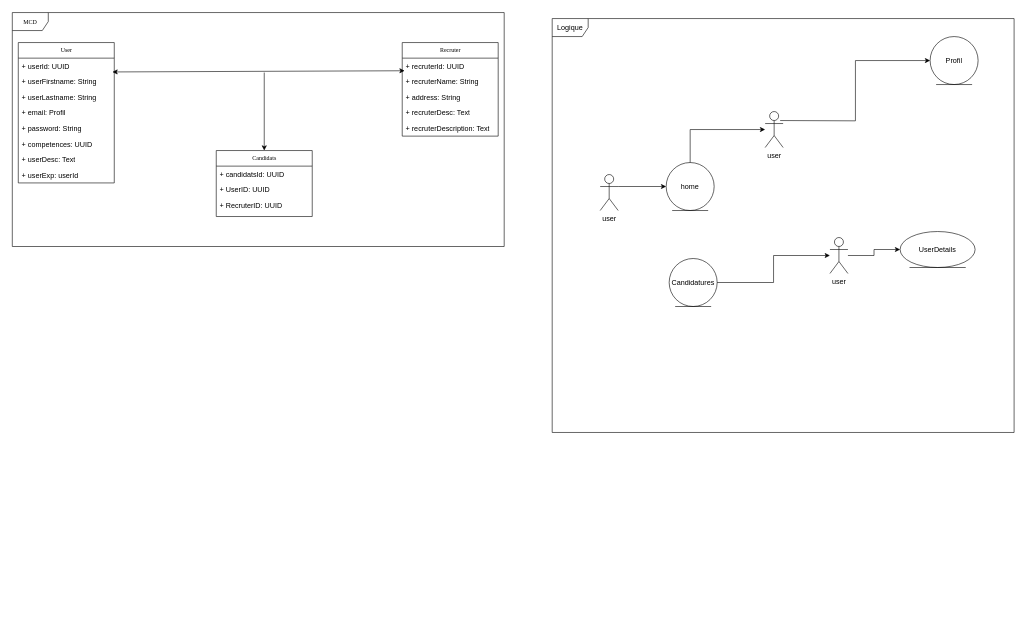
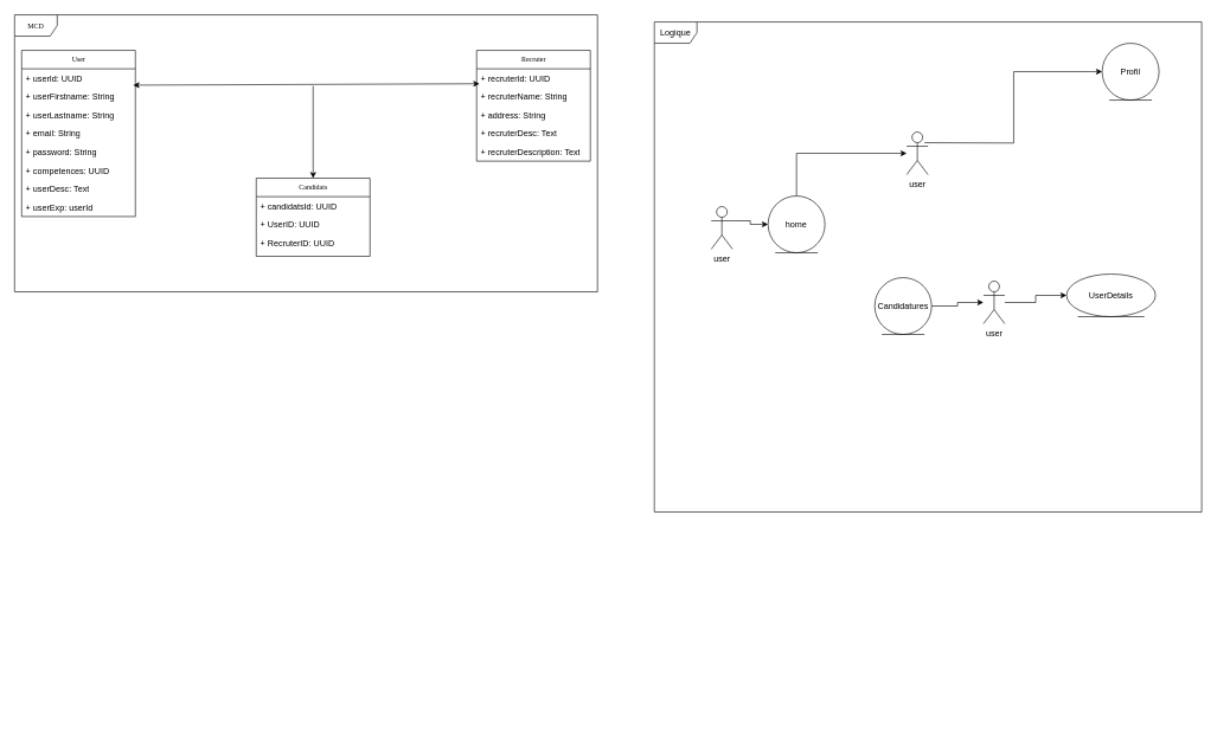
  <mxCell id="0" />
  <mxCell id="1" parent="0" />
  <mxCell id="2" value="MCD" style="shape=umlFrame;whiteSpace=wrap;html=1;rounded=0;shadow=0;comic=0;labelBackgroundColor=none;strokeWidth=1;fontFamily=Verdana;fontSize=10;align=center;" parent="1" vertex="1"><mxGeometry x="20" y="20" width="820" height="390" as="geometry" /></mxCell>
  <mxCell id="3" value="User" style="swimlane;html=1;fontStyle=0;childLayout=stackLayout;horizontal=1;startSize=26;fillColor=none;horizontalStack=0;resizeParent=1;resizeLast=0;collapsible=1;marginBottom=0;swimlaneFillColor=#ffffff;rounded=0;shadow=0;comic=0;labelBackgroundColor=none;strokeWidth=1;fontFamily=Verdana;fontSize=10;align=center;" parent="1" vertex="1"><mxGeometry x="30" y="70" width="160" height="234" as="geometry" /></mxCell>
  <mxCell id="4" value="+ userId: UUID" style="text;html=1;strokeColor=none;fillColor=none;align=left;verticalAlign=top;spacingLeft=4;spacingRight=4;whiteSpace=wrap;overflow=hidden;rotatable=0;points=[[0,0.5],[1,0.5]];portConstraint=eastwest;" parent="3" vertex="1"><mxGeometry y="26" width="160" height="26" as="geometry" /></mxCell>
  <mxCell id="5" value="+ userFirstname: String" style="text;html=1;strokeColor=none;fillColor=none;align=left;verticalAlign=top;spacingLeft=4;spacingRight=4;whiteSpace=wrap;overflow=hidden;rotatable=0;points=[[0,0.5],[1,0.5]];portConstraint=eastwest;" parent="3" vertex="1"><mxGeometry y="52" width="160" height="26" as="geometry" /></mxCell>
  <mxCell id="6" value="+ userLastname: String" style="text;html=1;strokeColor=none;fillColor=none;align=left;verticalAlign=top;spacingLeft=4;spacingRight=4;whiteSpace=wrap;overflow=hidden;rotatable=0;points=[[0,0.5],[1,0.5]];portConstraint=eastwest;" parent="3" vertex="1"><mxGeometry y="78" width="160" height="26" as="geometry" /></mxCell>
- <mxCell id="7" value="+ email: Profil" style="text;html=1;strokeColor=none;fillColor=none;align=left;verticalAlign=top;spacingLeft=4;spacingRight=4;whiteSpace=wrap;overflow=hidden;rotatable=0;points=[[0,0.5],[1,0.5]];portConstraint=eastwest;" parent="3" vertex="1"><mxGeometry y="104" width="160" height="26" as="geometry" /></mxCell>
+ <mxCell id="7" value="+ email: String" style="text;html=1;strokeColor=none;fillColor=none;align=left;verticalAlign=top;spacingLeft=4;spacingRight=4;whiteSpace=wrap;overflow=hidden;rotatable=0;points=[[0,0.5],[1,0.5]];portConstraint=eastwest;" parent="3" vertex="1"><mxGeometry y="104" width="160" height="26" as="geometry" /></mxCell>
  <mxCell id="8" value="+ password: String" style="text;html=1;strokeColor=none;fillColor=none;align=left;verticalAlign=top;spacingLeft=4;spacingRight=4;whiteSpace=wrap;overflow=hidden;rotatable=0;points=[[0,0.5],[1,0.5]];portConstraint=eastwest;" parent="3" vertex="1"><mxGeometry y="130" width="160" height="26" as="geometry" /></mxCell>
  <mxCell id="9" value="+ competences: UUID&amp;nbsp;" style="text;html=1;strokeColor=none;fillColor=none;align=left;verticalAlign=top;spacingLeft=4;spacingRight=4;whiteSpace=wrap;overflow=hidden;rotatable=0;points=[[0,0.5],[1,0.5]];portConstraint=eastwest;" parent="3" vertex="1"><mxGeometry y="156" width="160" height="26" as="geometry" /></mxCell>
  <mxCell id="10" value="+ userDesc: Text" style="text;html=1;strokeColor=none;fillColor=none;align=left;verticalAlign=top;spacingLeft=4;spacingRight=4;whiteSpace=wrap;overflow=hidden;rotatable=0;points=[[0,0.5],[1,0.5]];portConstraint=eastwest;" parent="3" vertex="1"><mxGeometry y="182" width="160" height="26" as="geometry" /></mxCell>
  <mxCell id="11" value="+ userExp: userId" style="text;html=1;strokeColor=none;fillColor=none;align=left;verticalAlign=top;spacingLeft=4;spacingRight=4;whiteSpace=wrap;overflow=hidden;rotatable=0;points=[[0,0.5],[1,0.5]];portConstraint=eastwest;" parent="3" vertex="1"><mxGeometry y="208" width="160" height="26" as="geometry" /></mxCell>
  <mxCell id="12" value="Recruter" style="swimlane;html=1;fontStyle=0;childLayout=stackLayout;horizontal=1;startSize=26;fillColor=none;horizontalStack=0;resizeParent=1;resizeLast=0;collapsible=1;marginBottom=0;swimlaneFillColor=#ffffff;rounded=0;shadow=0;comic=0;labelBackgroundColor=none;strokeWidth=1;fontFamily=Verdana;fontSize=10;align=center;" parent="1" vertex="1"><mxGeometry x="670" y="70" width="160" height="156" as="geometry" /></mxCell>
  <mxCell id="13" value="+ recruterId: UUID" style="text;html=1;strokeColor=none;fillColor=none;align=left;verticalAlign=top;spacingLeft=4;spacingRight=4;whiteSpace=wrap;overflow=hidden;rotatable=0;points=[[0,0.5],[1,0.5]];portConstraint=eastwest;" parent="12" vertex="1"><mxGeometry y="26" width="160" height="26" as="geometry" /></mxCell>
  <mxCell id="14" value="+ recruterName: String" style="text;html=1;strokeColor=none;fillColor=none;align=left;verticalAlign=top;spacingLeft=4;spacingRight=4;whiteSpace=wrap;overflow=hidden;rotatable=0;points=[[0,0.5],[1,0.5]];portConstraint=eastwest;" parent="12" vertex="1"><mxGeometry y="52" width="160" height="26" as="geometry" /></mxCell>
  <mxCell id="15" value="+ address: String" style="text;html=1;strokeColor=none;fillColor=none;align=left;verticalAlign=top;spacingLeft=4;spacingRight=4;whiteSpace=wrap;overflow=hidden;rotatable=0;points=[[0,0.5],[1,0.5]];portConstraint=eastwest;" parent="12" vertex="1"><mxGeometry y="78" width="160" height="26" as="geometry" /></mxCell>
  <mxCell id="16" value="+ recruterDesc: Text" style="text;html=1;strokeColor=none;fillColor=none;align=left;verticalAlign=top;spacingLeft=4;spacingRight=4;whiteSpace=wrap;overflow=hidden;rotatable=0;points=[[0,0.5],[1,0.5]];portConstraint=eastwest;" parent="12" vertex="1"><mxGeometry y="104" width="160" height="26" as="geometry" /></mxCell>
  <mxCell id="17" value="+ recruterDescription: Text" style="text;html=1;strokeColor=none;fillColor=none;align=left;verticalAlign=top;spacingLeft=4;spacingRight=4;whiteSpace=wrap;overflow=hidden;rotatable=0;points=[[0,0.5],[1,0.5]];portConstraint=eastwest;" parent="12" vertex="1"><mxGeometry y="130" width="160" height="26" as="geometry" /></mxCell>
  <mxCell id="18" style="edgeStyle=orthogonalEdgeStyle;rounded=0;html=1;dashed=1;labelBackgroundColor=none;startFill=0;endArrow=open;endFill=0;endSize=10;fontFamily=Verdana;fontSize=10;" parent="1" edge="1"><mxGeometry relative="1" as="geometry"><mxPoint x="730" y="948" as="sourcePoint" /></mxGeometry></mxCell>
  <mxCell id="19" style="edgeStyle=orthogonalEdgeStyle;rounded=0;html=1;dashed=1;labelBackgroundColor=none;startFill=0;endArrow=open;endFill=0;endSize=10;fontFamily=Verdana;fontSize=10;" parent="1" edge="1"><mxGeometry relative="1" as="geometry"><Array as="points"><mxPoint x="545" y="970" /><mxPoint x="545" y="970" /></Array><mxPoint x="545" y="963" as="sourcePoint" /></mxGeometry></mxCell>
  <mxCell id="20" style="edgeStyle=orthogonalEdgeStyle;rounded=0;html=1;dashed=1;labelBackgroundColor=none;startFill=0;endArrow=open;endFill=0;endSize=10;fontFamily=Verdana;fontSize=10;" parent="1" edge="1"><mxGeometry relative="1" as="geometry"><Array as="points"><mxPoint x="550" y="520" /></Array><mxPoint x="490" y="520" as="targetPoint" /></mxGeometry></mxCell>
  <mxCell id="21" style="edgeStyle=orthogonalEdgeStyle;rounded=0;html=1;dashed=1;labelBackgroundColor=none;startFill=0;endArrow=open;endFill=0;endSize=10;fontFamily=Verdana;fontSize=10;" parent="1" edge="1"><mxGeometry relative="1" as="geometry"><Array as="points"><mxPoint x="410" y="1029" /><mxPoint x="410" y="1029" /></Array><mxPoint x="380" y="1029" as="sourcePoint" /></mxGeometry></mxCell>
  <mxCell id="22" style="edgeStyle=orthogonalEdgeStyle;rounded=0;html=1;dashed=1;labelBackgroundColor=none;startFill=0;endArrow=open;endFill=0;endSize=10;fontFamily=Verdana;fontSize=10;" parent="1" edge="1"><mxGeometry relative="1" as="geometry"><Array as="points"><mxPoint x="370" y="340" /><mxPoint x="370" y="300" /></Array><mxPoint x="250" y="340" as="sourcePoint" /></mxGeometry></mxCell>
  <mxCell id="23" style="edgeStyle=orthogonalEdgeStyle;rounded=0;html=1;exitX=1;exitY=0.75;dashed=1;labelBackgroundColor=none;startFill=0;endArrow=open;endFill=0;endSize=10;fontFamily=Verdana;fontSize=10;" parent="1" edge="1"><mxGeometry relative="1" as="geometry"><Array as="points"><mxPoint x="320" y="375" /><mxPoint x="320" y="440" /></Array><mxPoint x="250" y="375" as="sourcePoint" /></mxGeometry></mxCell>
  <mxCell id="24" style="edgeStyle=orthogonalEdgeStyle;rounded=0;html=1;dashed=1;labelBackgroundColor=none;startFill=0;endArrow=open;endFill=0;endSize=10;fontFamily=Verdana;fontSize=10;" parent="1" edge="1"><mxGeometry relative="1" as="geometry"><Array as="points"><mxPoint x="320" y="490" /><mxPoint x="320" y="460" /></Array><mxPoint x="380" y="460" as="targetPoint" /></mxGeometry></mxCell>
  <mxCell id="25" style="edgeStyle=orthogonalEdgeStyle;rounded=0;html=1;dashed=1;labelBackgroundColor=none;startFill=0;endArrow=open;endFill=0;endSize=10;fontFamily=Verdana;fontSize=10;" parent="1" edge="1"><mxGeometry relative="1" as="geometry"><mxPoint x="250" y="520" as="sourcePoint" /></mxGeometry></mxCell>
  <mxCell id="26" style="edgeStyle=orthogonalEdgeStyle;rounded=0;html=1;dashed=1;labelBackgroundColor=none;startFill=0;endArrow=open;endFill=0;endSize=10;fontFamily=Verdana;fontSize=10;" parent="1" edge="1"><mxGeometry relative="1" as="geometry"><Array as="points"><mxPoint x="300" y="580" /><mxPoint x="300" y="642" /></Array><mxPoint x="250" y="580" as="sourcePoint" /></mxGeometry></mxCell>
  <mxCell id="27" style="edgeStyle=orthogonalEdgeStyle;rounded=0;html=1;dashed=1;labelBackgroundColor=none;startFill=0;endArrow=open;endFill=0;endSize=10;fontFamily=Verdana;fontSize=10;" parent="1" edge="1"><mxGeometry relative="1" as="geometry"><Array as="points"><mxPoint x="350" y="560" /><mxPoint x="350" y="560" /></Array><mxPoint x="250" y="560" as="sourcePoint" /></mxGeometry></mxCell>
  <mxCell id="28" style="edgeStyle=orthogonalEdgeStyle;rounded=0;html=1;dashed=1;labelBackgroundColor=none;startFill=0;endArrow=open;endFill=0;endSize=10;fontFamily=Verdana;fontSize=10;" parent="1" edge="1"><mxGeometry relative="1" as="geometry"><Array as="points"><mxPoint x="170" y="780" /></Array><mxPoint x="170" y="590" as="sourcePoint" /></mxGeometry></mxCell>
  <mxCell id="29" style="edgeStyle=orthogonalEdgeStyle;rounded=0;html=1;dashed=1;labelBackgroundColor=none;startFill=0;endArrow=open;endFill=0;endSize=10;fontFamily=Verdana;fontSize=10;" parent="1" edge="1"><mxGeometry relative="1" as="geometry"><Array as="points"><mxPoint x="140" y="978" /></Array><mxPoint x="140" y="590" as="sourcePoint" /></mxGeometry></mxCell>
  <mxCell id="30" style="edgeStyle=orthogonalEdgeStyle;rounded=0;html=1;dashed=1;labelBackgroundColor=none;startFill=0;endArrow=open;endFill=0;endSize=10;fontFamily=Verdana;fontSize=10;" parent="1" edge="1"><mxGeometry relative="1" as="geometry"><Array as="points"><mxPoint x="570" y="590" /></Array><mxPoint x="650" y="590" as="sourcePoint" /></mxGeometry></mxCell>
  <mxCell id="31" value="Candidats" style="swimlane;html=1;fontStyle=0;childLayout=stackLayout;horizontal=1;startSize=26;fillColor=none;horizontalStack=0;resizeParent=1;resizeLast=0;collapsible=1;marginBottom=0;swimlaneFillColor=#ffffff;rounded=0;shadow=0;comic=0;labelBackgroundColor=none;strokeWidth=1;fontFamily=Verdana;fontSize=10;align=center;" parent="1" vertex="1"><mxGeometry x="360" y="250" width="160" height="110" as="geometry" /></mxCell>
  <mxCell id="32" value="+ candidatsId: UUID" style="text;html=1;strokeColor=none;fillColor=none;align=left;verticalAlign=top;spacingLeft=4;spacingRight=4;whiteSpace=wrap;overflow=hidden;rotatable=0;points=[[0,0.5],[1,0.5]];portConstraint=eastwest;" parent="31" vertex="1"><mxGeometry y="26" width="160" height="26" as="geometry" /></mxCell>
  <mxCell id="33" value="+ UserID: UUID" style="text;html=1;strokeColor=none;fillColor=none;align=left;verticalAlign=top;spacingLeft=4;spacingRight=4;whiteSpace=wrap;overflow=hidden;rotatable=0;points=[[0,0.5],[1,0.5]];portConstraint=eastwest;" parent="31" vertex="1"><mxGeometry y="52" width="160" height="26" as="geometry" /></mxCell>
  <mxCell id="34" value="+ RecruterID: UUID" style="text;html=1;strokeColor=none;fillColor=none;align=left;verticalAlign=top;spacingLeft=4;spacingRight=4;whiteSpace=wrap;overflow=hidden;rotatable=0;points=[[0,0.5],[1,0.5]];portConstraint=eastwest;" parent="31" vertex="1"><mxGeometry y="78" width="160" height="26" as="geometry" /></mxCell>
  <mxCell id="35" value="" style="endArrow=classic;startArrow=classic;html=1;rounded=0;exitX=0.981;exitY=0.885;exitDx=0;exitDy=0;exitPerimeter=0;entryX=0.025;entryY=0.808;entryDx=0;entryDy=0;entryPerimeter=0;" parent="1" source="4" target="13" edge="1"><mxGeometry width="50" height="50" relative="1" as="geometry"><mxPoint x="410" y="180" as="sourcePoint" /><mxPoint x="460" y="130" as="targetPoint" /><Array as="points" /></mxGeometry></mxCell>
  <mxCell id="36" value="" style="endArrow=classic;html=1;rounded=0;entryX=0.5;entryY=0;entryDx=0;entryDy=0;" parent="1" target="31" edge="1"><mxGeometry width="50" height="50" relative="1" as="geometry"><mxPoint x="440" y="120" as="sourcePoint" /><mxPoint x="460" y="130" as="targetPoint" /></mxGeometry></mxCell>
  <mxCell id="37" value="Logique" style="shape=umlFrame;whiteSpace=wrap;html=1;pointerEvents=0;" parent="1" vertex="1"><mxGeometry x="920" y="30" width="770" height="690" as="geometry" /></mxCell>
  <mxCell id="38" style="edgeStyle=orthogonalEdgeStyle;rounded=0;orthogonalLoop=1;jettySize=auto;html=1;entryX=0;entryY=0.5;entryDx=0;entryDy=0;" parent="1" target="41" edge="1"><mxGeometry relative="1" as="geometry"><mxPoint x="1300" y="200" as="sourcePoint" /></mxGeometry></mxCell>
  <mxCell id="39" style="edgeStyle=orthogonalEdgeStyle;rounded=0;orthogonalLoop=1;jettySize=auto;html=1;exitX=1;exitY=0.333;exitDx=0;exitDy=0;exitPerimeter=0;" edge="1" parent="1" source="40" target="47"><mxGeometry relative="1" as="geometry" /></mxCell>
  <mxCell id="40" value="user" style="shape=umlActor;verticalLabelPosition=bottom;verticalAlign=top;html=1;" parent="1" vertex="1"><mxGeometry x="1000" y="290" width="30" height="60" as="geometry" /></mxCell>
  <mxCell id="41" value="Profil" style="ellipse;shape=umlEntity;whiteSpace=wrap;html=1;" parent="1" vertex="1"><mxGeometry x="1550" y="60" width="80" height="80" as="geometry" /></mxCell>
  <mxCell id="42" style="edgeStyle=orthogonalEdgeStyle;rounded=0;orthogonalLoop=1;jettySize=auto;html=1;exitX=1;exitY=0.5;exitDx=0;exitDy=0;" parent="1" source="46" target="44" edge="1"><mxGeometry relative="1" as="geometry" /></mxCell>
- <mxCell id="43" value="Candidatures" style="ellipse;shape=umlEntity;whiteSpace=wrap;html=1;" parent="1" vertex="1"><mxGeometry x="1115" y="430" width="80" height="80" as="geometry" /></mxCell>
+ <mxCell id="43" value="Candidatures" style="ellipse;shape=umlEntity;whiteSpace=wrap;html=1;" parent="1" vertex="1"><mxGeometry x="1230" y="390" width="80" height="80" as="geometry" /></mxCell>
  <mxCell id="44" value="UserDetails" style="ellipse;shape=umlEntity;whiteSpace=wrap;html=1;" parent="1" vertex="1"><mxGeometry x="1500" y="385" width="125" height="60" as="geometry" /></mxCell>
  <mxCell id="45" value="" style="edgeStyle=orthogonalEdgeStyle;rounded=0;orthogonalLoop=1;jettySize=auto;html=1;exitX=1;exitY=0.5;exitDx=0;exitDy=0;" parent="1" source="43" target="46" edge="1"><mxGeometry relative="1" as="geometry"><mxPoint x="1310" y="430" as="sourcePoint" /><mxPoint x="1410" y="430" as="targetPoint" /></mxGeometry></mxCell>
  <mxCell id="46" value="user" style="shape=umlActor;verticalLabelPosition=bottom;verticalAlign=top;html=1;" parent="1" vertex="1"><mxGeometry x="1383" y="395" width="30" height="60" as="geometry" /></mxCell>
- <mxCell id="47" value="home" style="ellipse;shape=umlEntity;whiteSpace=wrap;html=1;" vertex="1" parent="1"><mxGeometry x="1110" y="270" width="80" height="80" as="geometry" /></mxCell>
+ <mxCell id="47" value="home" style="ellipse;shape=umlEntity;whiteSpace=wrap;html=1;" vertex="1" parent="1"><mxGeometry x="1080" y="275" width="80" height="80" as="geometry" /></mxCell>
  <mxCell id="48" value="" style="edgeStyle=orthogonalEdgeStyle;rounded=0;orthogonalLoop=1;jettySize=auto;html=1;exitX=0.5;exitY=0;exitDx=0;exitDy=0;entryX=0;entryY=0.5;entryDx=0;entryDy=0;" edge="1" parent="1" source="47" target="49"><mxGeometry relative="1" as="geometry"><mxPoint x="1150" y="270" as="sourcePoint" /><mxPoint x="1410" y="215" as="targetPoint" /></mxGeometry></mxCell>
  <mxCell id="49" value="user" style="shape=umlActor;verticalLabelPosition=bottom;verticalAlign=top;html=1;" vertex="1" parent="1"><mxGeometry x="1275" y="185" width="30" height="60" as="geometry" /></mxCell>
